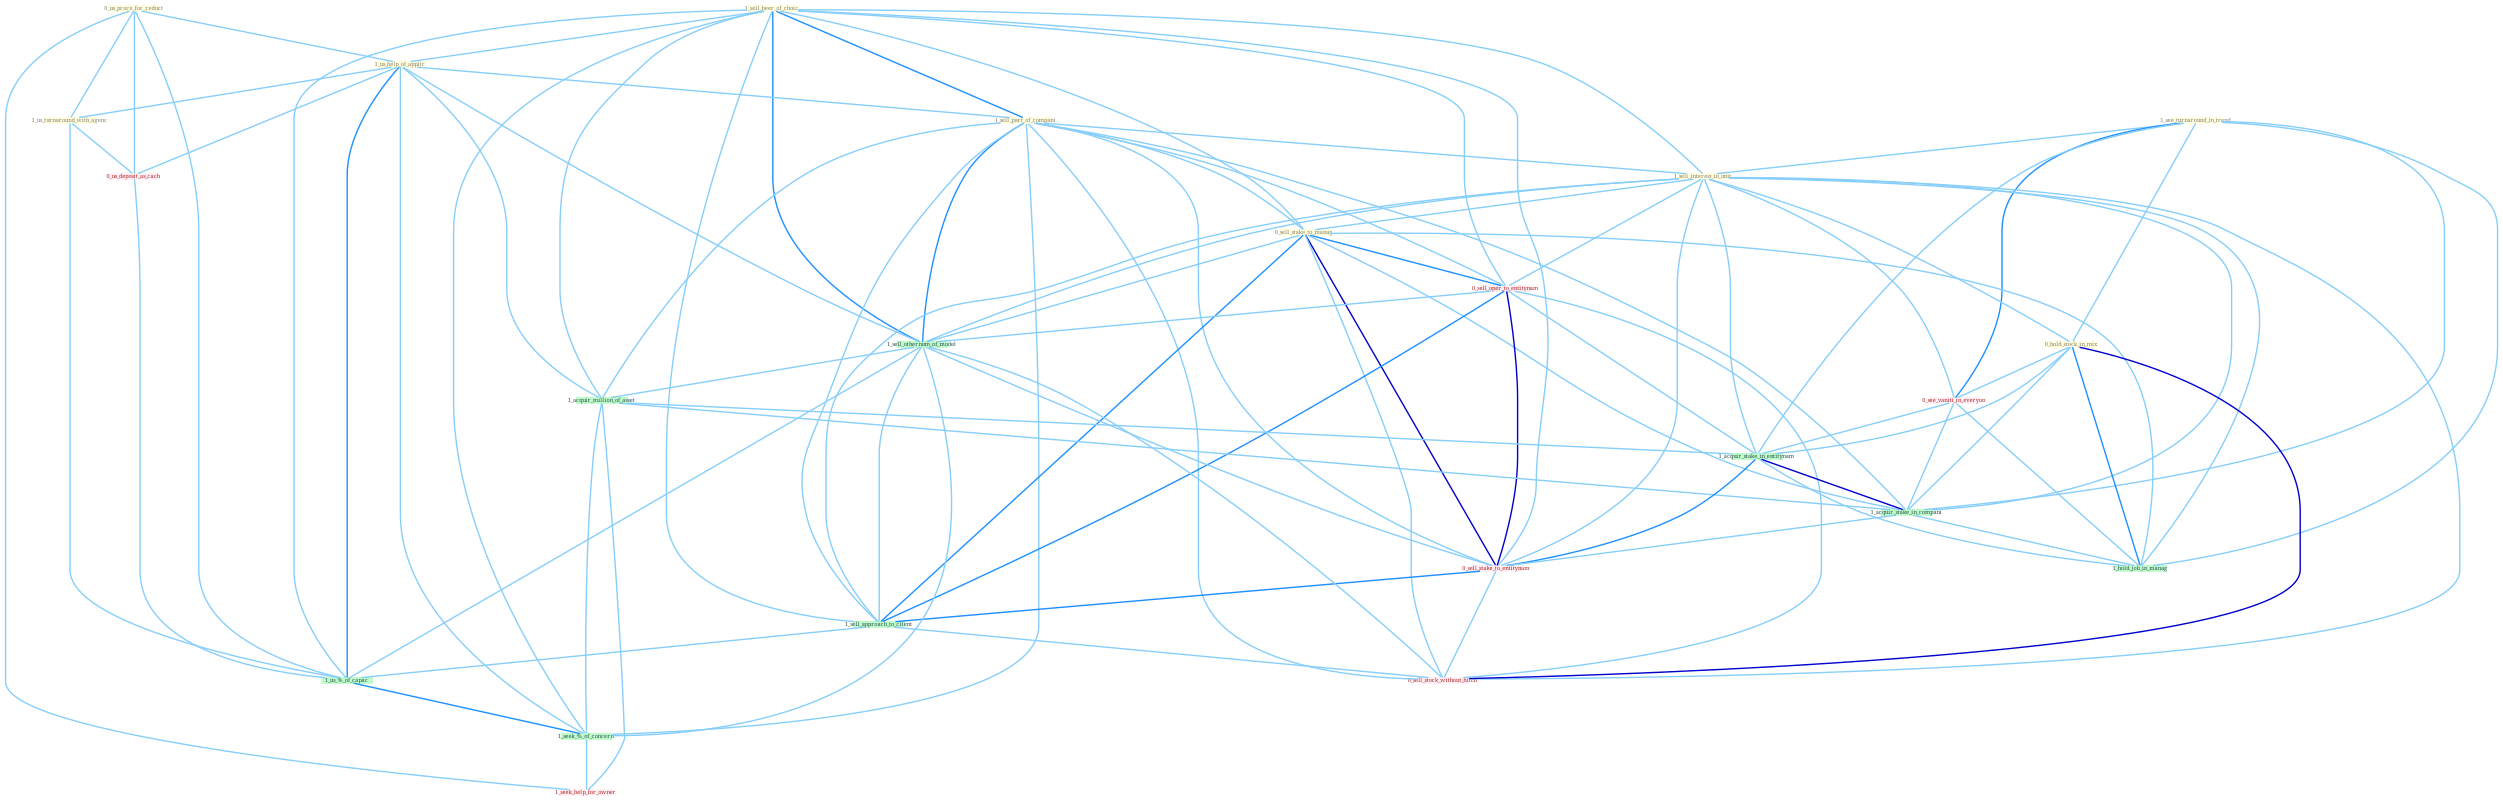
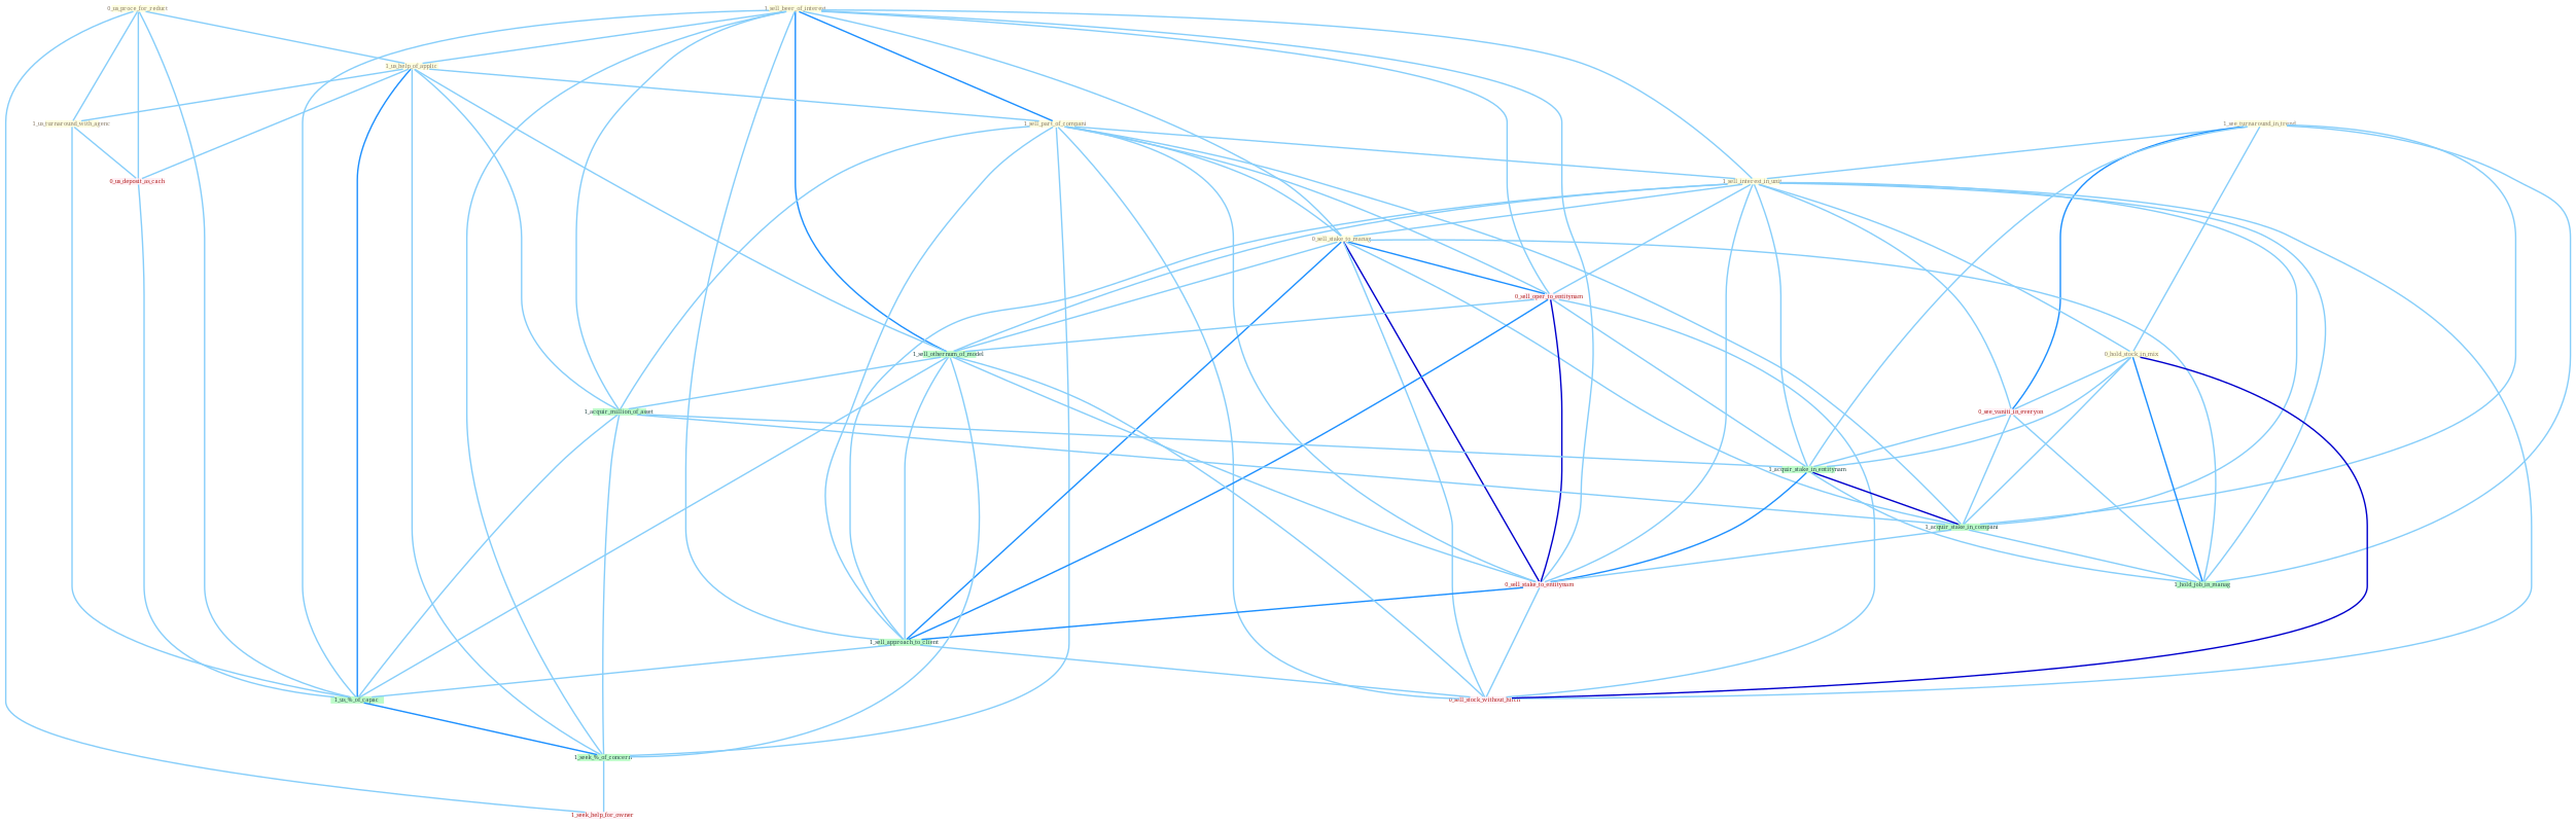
  graph {
    fontname="Noto Serif"
    node [color="#ffffe0" fixedsize=true fontcolor="#8b7d6b" fontname="Noto Serif" fontsize=4 shape=polygon style=filled]
    edge [color="#87cefa" fontname="Noto Serif" w=1]
-   "1_sell_beer_of_choic " [height=.06 width=.5]
+   "1_sell_beer_of_choic " [height=.06 width=.5 label="1_sell_beer_of_interest"]
    "0_us_proce_for_reduct " [height=.06 width=.5]
    "1_see_turnaround_in_trend " [height=.06 width=.5]
    n4 [height=.06 label="1_us_help_of_applic" width=.5]
    "1_sell_part_of_compani " [height=.06 width=.5]
    "1_sell_interest_in_unit " [height=.06 width=.5]
    n7 [height=.06 label="1_us_turnaround_with_agenc" width=.5]
    "0_sell_stake_to_manag " [height=.06 width=.5]
    "0_hold_stock_in_mix " [height=.06 width=.5]
    "0_sell_oper_to_entitynam " [color="#fff0f5" fontcolor="#b22222" height=.06 width=.5]
    "0_see_vaniti_in_everyon " [color="#fff0f5" fontcolor="#b22222" height=.06 width=.5]
    "0_us_deposit_as_cach " [color="#fff0f5" fontcolor="#b22222" height=.06 width=.5]
    "0_sell_stake_to_entitynam " [color="#fff0f5" fontcolor="#b22222" height=.06 width=.5]
    "0_sell_stock_without_hitch " [color="#fff0f5" fontcolor="#b22222" height=.06 width=.5]
    "1_seek_help_for_owner " [color="#fff0f5" fontcolor="#b22222" height=.06 width=.5]
    "1_sell_othernum_of_model " [color="#BDFCC9" fontcolor="#2f4f4f" height=.06 width=.5]
    "1_acquir_million_of_asset " [color="#BDFCC9" fontcolor="#2f4f4f" height=.06 width=.5]
    "1_us_%_of_capac " [color="#BDFCC9" fontcolor="#2f4f4f" height=.06 width=.5]
    "1_sell_approach_to_client " [color="#BDFCC9" fontcolor="#2f4f4f" height=.06 width=.5]
    "1_seek_%_of_concern " [color="#BDFCC9" fontcolor="#2f4f4f" height=.06 width=.5]
    "1_acquir_stake_in_entitynam " [color="#BDFCC9" fontcolor="#2f4f4f" height=.06 width=.5]
    "1_acquir_stake_in_compani " [color="#BDFCC9" fontcolor="#2f4f4f" height=.06 width=.5]
    "1_hold_job_in_manag " [color="#BDFCC9" fontcolor="#2f4f4f" height=.06 width=.5]
    subgraph sub_1 {
      "1_sell_beer_of_choic "
      "0_us_proce_for_reduct "
      "1_see_turnaround_in_trend "
      n4
      "1_sell_part_of_compani "
      "1_sell_interest_in_unit "
      n7
      "0_sell_stake_to_manag "
      "0_hold_stock_in_mix "
    }
    subgraph sub_2 {
      "0_sell_oper_to_entitynam "
      "0_see_vaniti_in_everyon "
      "0_us_deposit_as_cach "
      "0_sell_stake_to_entitynam "
      "0_sell_stock_without_hitch "
      "1_seek_help_for_owner "
    }
    "1_sell_beer_of_choic " -- n4
    "1_sell_beer_of_choic " -- "1_sell_part_of_compani " [color="#1e90ff" w=2]
    "1_sell_beer_of_choic " -- "1_sell_interest_in_unit "
    "1_sell_beer_of_choic " -- "0_sell_stake_to_manag "
    "1_sell_beer_of_choic " -- "0_sell_oper_to_entitynam "
    "1_sell_beer_of_choic " -- "0_sell_stake_to_entitynam "
    "1_sell_beer_of_choic " -- "1_sell_othernum_of_model " [color="#1e90ff" w=2]
    "1_sell_beer_of_choic " -- "1_acquir_million_of_asset "
    "1_sell_beer_of_choic " -- "1_us_%_of_capac "
    "1_sell_beer_of_choic " -- "1_sell_approach_to_client "
    "1_sell_beer_of_choic " -- "1_seek_%_of_concern "
    "0_us_proce_for_reduct " -- n4
    "0_us_proce_for_reduct " -- n7
    "0_us_proce_for_reduct " -- "0_us_deposit_as_cach "
    "0_us_proce_for_reduct " -- "1_seek_help_for_owner "
    "0_us_proce_for_reduct " -- "1_us_%_of_capac "
    "1_see_turnaround_in_trend " -- "1_sell_interest_in_unit "
    "1_see_turnaround_in_trend " -- "0_hold_stock_in_mix "
    "1_see_turnaround_in_trend " -- "0_see_vaniti_in_everyon " [color="#1e90ff" w=2]
    "1_see_turnaround_in_trend " -- "1_acquir_stake_in_entitynam "
    "1_see_turnaround_in_trend " -- "1_acquir_stake_in_compani "
    "1_see_turnaround_in_trend " -- "1_hold_job_in_manag "
    n4 -- "1_sell_part_of_compani "
    n4 -- n7
    n4 -- "0_us_deposit_as_cach "
    n4 -- "1_sell_othernum_of_model "
    n4 -- "1_acquir_million_of_asset "
    n4 -- "1_us_%_of_capac " [color="#1e90ff" w=2]
    n4 -- "1_seek_%_of_concern "
    "1_sell_part_of_compani " -- "1_sell_interest_in_unit "
    "1_sell_part_of_compani " -- "0_sell_stake_to_manag "
    "1_sell_part_of_compani " -- "0_sell_oper_to_entitynam "
    "1_sell_part_of_compani " -- "0_sell_stake_to_entitynam "
    "1_sell_part_of_compani " -- "0_sell_stock_without_hitch "
-   "1_sell_part_of_compani " -- "1_sell_othernum_of_model " [color="#1e90ff" w=2]
    "1_sell_part_of_compani " -- "1_acquir_million_of_asset "
    "1_sell_part_of_compani " -- "1_sell_approach_to_client "
    "1_sell_part_of_compani " -- "1_seek_%_of_concern "
    "1_sell_part_of_compani " -- "1_acquir_stake_in_compani "
    "1_sell_interest_in_unit " -- "0_sell_stake_to_manag "
    "1_sell_interest_in_unit " -- "0_hold_stock_in_mix "
    "1_sell_interest_in_unit " -- "0_sell_oper_to_entitynam "
    "1_sell_interest_in_unit " -- "0_see_vaniti_in_everyon "
    "1_sell_interest_in_unit " -- "0_sell_stake_to_entitynam "
    "1_sell_interest_in_unit " -- "0_sell_stock_without_hitch "
    "1_sell_interest_in_unit " -- "1_sell_othernum_of_model "
    "1_sell_interest_in_unit " -- "1_sell_approach_to_client "
    "1_sell_interest_in_unit " -- "1_acquir_stake_in_entitynam "
    "1_sell_interest_in_unit " -- "1_acquir_stake_in_compani "
    "1_sell_interest_in_unit " -- "1_hold_job_in_manag "
    n7 -- "0_us_deposit_as_cach "
    n7 -- "1_us_%_of_capac "
    "0_sell_stake_to_manag " -- "0_sell_oper_to_entitynam " [color="#1e90ff" w=2]
    "0_sell_stake_to_manag " -- "0_sell_stake_to_entitynam " [color="#0000cd" w=3]
    "0_sell_stake_to_manag " -- "0_sell_stock_without_hitch "
    "0_sell_stake_to_manag " -- "1_sell_othernum_of_model "
    "0_sell_stake_to_manag " -- "1_sell_approach_to_client " [color="#1e90ff" w=2]
    "0_sell_stake_to_manag " -- "1_acquir_stake_in_compani "
    "0_sell_stake_to_manag " -- "1_hold_job_in_manag "
    "0_hold_stock_in_mix " -- "0_see_vaniti_in_everyon "
    "0_hold_stock_in_mix " -- "0_sell_stock_without_hitch " [color="#0000cd"]
    "0_hold_stock_in_mix " -- "1_acquir_stake_in_entitynam "
    "0_hold_stock_in_mix " -- "1_acquir_stake_in_compani "
    "0_hold_stock_in_mix " -- "1_hold_job_in_manag " [color="#1e90ff" w=2]
    "0_sell_oper_to_entitynam " -- "0_sell_stake_to_entitynam " [color="#0000cd" w=3]
    "0_sell_oper_to_entitynam " -- "0_sell_stock_without_hitch "
    "0_sell_oper_to_entitynam " -- "1_sell_othernum_of_model "
    "0_sell_oper_to_entitynam " -- "1_sell_approach_to_client " [color="#1e90ff" w=2]
    "0_sell_oper_to_entitynam " -- "1_acquir_stake_in_entitynam "
    "0_see_vaniti_in_everyon " -- "1_acquir_stake_in_entitynam "
    "0_see_vaniti_in_everyon " -- "1_acquir_stake_in_compani "
    "0_see_vaniti_in_everyon " -- "1_hold_job_in_manag "
    "0_us_deposit_as_cach " -- "1_us_%_of_capac "
    "0_sell_stake_to_entitynam " -- "0_sell_stock_without_hitch "
    "0_sell_stake_to_entitynam " -- "1_sell_approach_to_client " [color="#1e90ff" w=2]
    "1_sell_othernum_of_model " -- "0_sell_stake_to_entitynam "
    "1_sell_othernum_of_model " -- "0_sell_stock_without_hitch "
    "1_sell_othernum_of_model " -- "1_acquir_million_of_asset "
    "1_sell_othernum_of_model " -- "1_us_%_of_capac "
    "1_sell_othernum_of_model " -- "1_sell_approach_to_client "
    "1_sell_othernum_of_model " -- "1_seek_%_of_concern "
-   "1_acquir_million_of_asset " -- "1_seek_help_for_owner "
+   "1_acquir_million_of_asset " -- "1_us_%_of_capac "
    "1_acquir_million_of_asset " -- "1_seek_%_of_concern "
    "1_acquir_million_of_asset " -- "1_acquir_stake_in_entitynam "
    "1_acquir_million_of_asset " -- "1_acquir_stake_in_compani "
    "1_us_%_of_capac " -- "1_seek_%_of_concern " [color="#1e90ff" w=2]
    "1_sell_approach_to_client " -- "0_sell_stock_without_hitch "
    "1_sell_approach_to_client " -- "1_us_%_of_capac "
    "1_seek_%_of_concern " -- "1_seek_help_for_owner "
    "1_acquir_stake_in_entitynam " -- "0_sell_stake_to_entitynam " [color="#1e90ff" w=2]
    "1_acquir_stake_in_entitynam " -- "1_acquir_stake_in_compani " [color="#0000cd" w=3]
    "1_acquir_stake_in_entitynam " -- "1_hold_job_in_manag "
    "1_acquir_stake_in_compani " -- "0_sell_stake_to_entitynam "
    "1_acquir_stake_in_compani " -- "1_hold_job_in_manag "
  }
